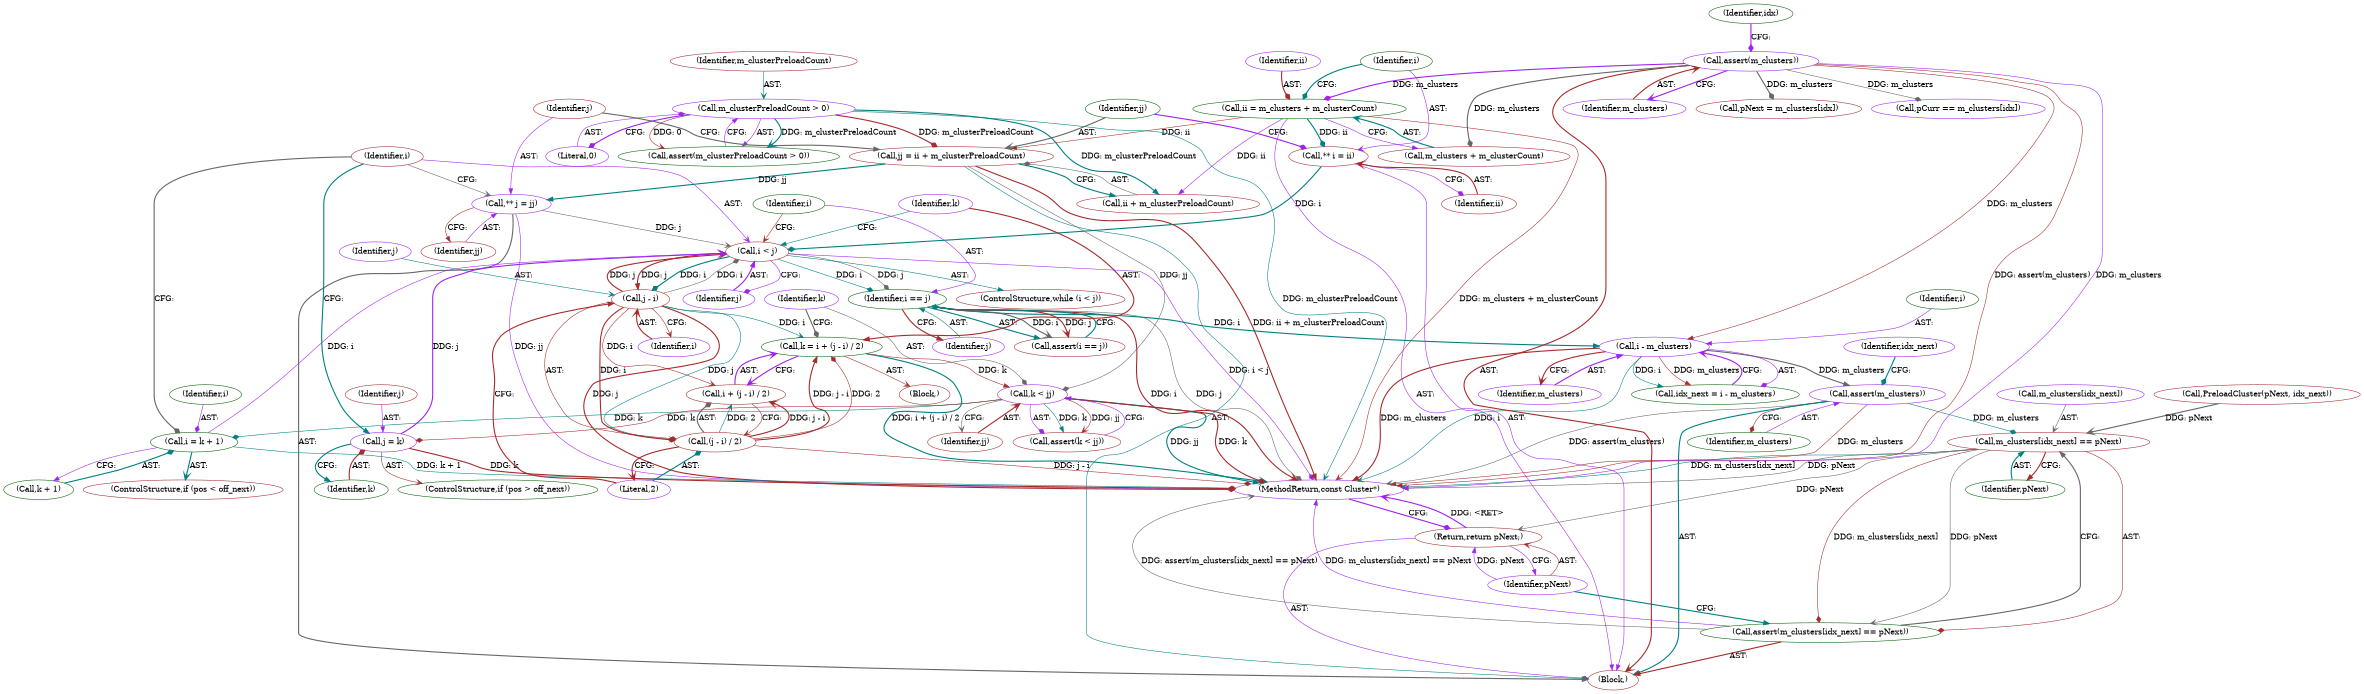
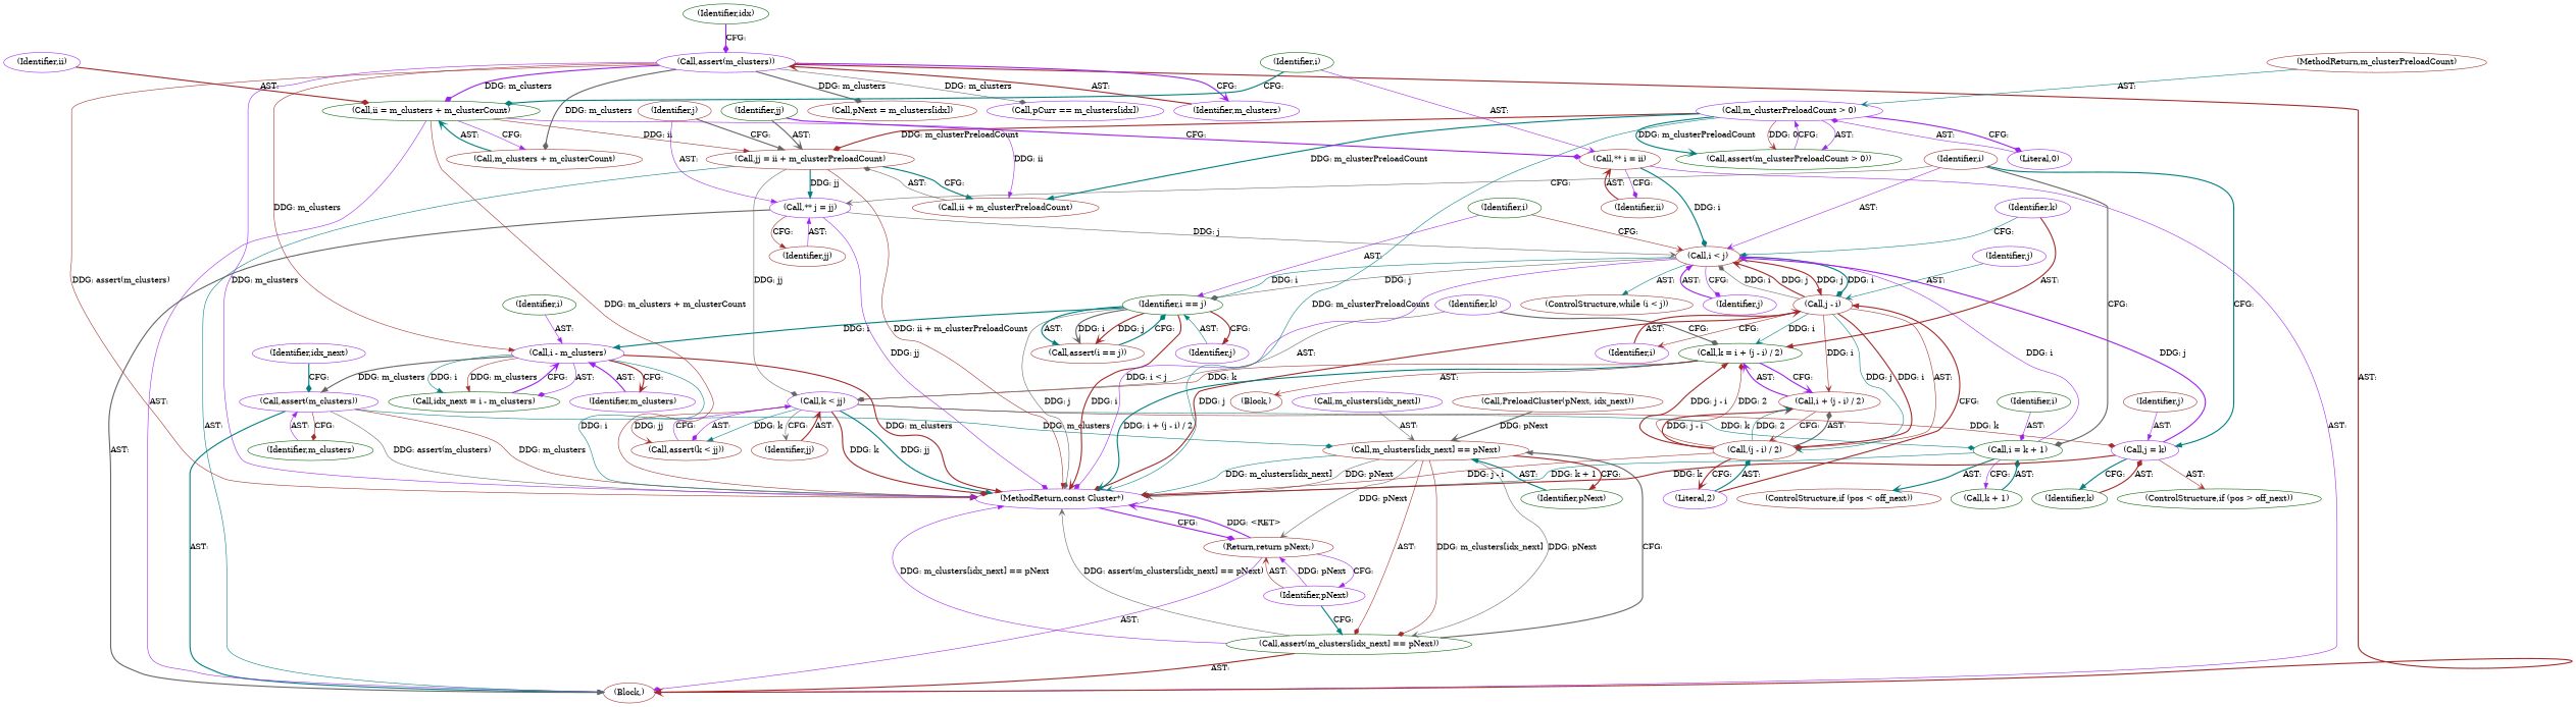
  digraph {
    node [color=brown]
    edge [arrowhead=normal color=brown style=solid]
    n1 [color=purple label="(Call,assert(m_clusters))"]
    n2 [label="(Call,m_clusters[idx_next] == pNext)"]
    n3 [color=purple label="(MethodReturn,const Cluster*)"]
    n4 [color=darkgreen label="(Identifier,m_clusters)"]
    n5 [label="(Block,)"]
    n6 [color=darkgreen label="(Call,assert(m_clusters[idx_next] == pNext))"]
    n7 [label="(Return,return pNext;)"]
    n8 [color=darkgreen label="(Identifier,pNext)"]
    n9 [color=purple label="(Call,i - m_clusters)"]
    n10 [color=darkgreen label="(Call,idx_next = i - m_clusters)"]
    n11 [color=purple label="(Identifier,m_clusters)"]
    n12 [color=darkgreen label="(Identifier,i == j)"]
    n13 [color=purple label="(Identifier,j)"]
    n14 [label="(Call,assert(i == j))"]
    n15 [label="(Call,i < j)"]
    n16 [label="(Call,j - i)"]
    n17 [label="(ControlStructure,while (i < j))"]
    n18 [color=purple label="(Identifier,j)"]
    n19 [color=darkgreen label="(Call,k = i + (j - i) / 2)"]
    n20 [label="(Call,i + (j - i) / 2)"]
    n21 [label="(Call,(j - i) / 2)"]
    n22 [color=purple label="(Identifier,i)"]
    n23 [label="(Call,** i = ii)"]
    n24 [label="(Identifier,ii)"]
    n25 [color=darkgreen label="(Call,ii = m_clusters + m_clusterCount)"]
    n26 [label="(Call,jj = ii + m_clusterPreloadCount)"]
    n27 [label="(Call,ii + m_clusterPreloadCount)"]
    n28 [label="(Call,m_clusters + m_clusterCount)"]
    n29 [color=purple label="(Call,k < jj)"]
    n30 [color=purple label="(Call,** j = jj)"]
    n31 [color=purple label="(Call,assert(m_clusters))"]
    n32 [label="(Call,pNext = m_clusters[idx])"]
    n33 [color=purple label="(Call,pCurr == m_clusters[idx])"]
    n34 [color=purple label="(Identifier,m_clusters)"]
    n35 [color=darkgreen label="(Call,i = k + 1)"]
    n36 [label="(ControlStructure,if (pos < off_next))"]
    n37 [color=darkgreen label="(Call,k + 1)"]
    n38 [color=purple label="(Call,j = k)"]
    n39 [label="(Identifier,jj)"]
    n40 [label="(Call,assert(k < jj))"]
    n41 [color=darkgreen label="(Identifier,k)"]
    n42 [color=darkgreen label="(ControlStructure,if (pos > off_next))"]
    n43 [label="(Block,)"]
    n44 [color=purple label="(Literal,2)"]
    n45 [label="(Identifier,jj)"]
    n46 [color=purple label="(Call,m_clusterPreloadCount > 0)"]
    n47 [color=darkgreen label="(Call,assert(m_clusterPreloadCount > 0))"]
    n48 [color=purple label="(Literal,0)"]
    n49 [color=purple label="(Identifier,pNext)"]
    n50 [color=darkgreen label="(Identifier,jj)"]
    n51 [color=darkgreen label="(Identifier,idx)"]
    n52 [label="(Identifier,i)"]
    n53 [label="(Identifier,j)"]
    n54 [label="(Identifier,j)"]
-   n55 [label="(Identifier,m_clusterPreloadCount)"]
+   n55 [label="(MethodReturn,m_clusterPreloadCount)"]
    n56 [color=purple label="(Identifier,k)"]
    n57 [color=darkgreen label="(Identifier,i)"]
    n58 [color=purple label="(Identifier,idx_next)"]
    n59 [color=purple label="(Identifier,j)"]
    n60 [color=purple label="(Call,m_clusters[idx_next])"]
    n61 [color=purple label="(Identifier,k)"]
    n62 [color=darkgreen label="(Identifier,i)"]
    n63 [color=darkgreen label="(Identifier,i)"]
    n64 [color=darkgreen label="(Identifier,i)"]
    n65 [color=purple label="(Identifier,ii)"]
    n66 [label="(Call,PreloadCluster(pNext, idx_next))"]
    n1 -> n2 [arrowhead=diamond color=teal label="DDG: m_clusters"]
    n1 -> n3 [label="DDG: m_clusters"]
    n1 -> n3 [arrowhead=vee color=gray40 label="DDG: assert(m_clusters)"]
    n1 -> n4 [arrowhead=diamond label="CFG: "]
    n1 -> n5 [color=teal label="AST: " style=bold]
    n2 -> n3 [arrowhead=vee color=teal label="DDG: m_clusters[idx_next]"]
    n2 -> n3 [arrowhead=vee color=gray40 label="DDG: pNext"]
    n2 -> n6 [arrowhead=diamond label="AST: "]
    n2 -> n6 [arrowhead=diamond label="DDG: m_clusters[idx_next]"]
    n2 -> n6 [arrowhead=vee color=gray40 label="DDG: pNext"]
    n2 -> n7 [arrowhead=vee color=gray40 label="DDG: pNext"]
    n2 -> n8 [label="CFG: " style=bold]
    n3 -> n7 [arrowhead=diamond color=purple label="CFG: " style=bold]
    n4 -> n1 [color=purple label="AST: "]
    n6 -> n2 [color=gray40 label="CFG: " style=bold]
    n6 -> n3 [color=purple label="DDG: m_clusters[idx_next] == pNext"]
    n6 -> n3 [arrowhead=vee color=gray40 label="DDG: assert(m_clusters[idx_next] == pNext)"]
    n6 -> n5 [label="AST: " style=bold]
    n7 -> n3 [arrowhead=vee color=purple label="DDG: <RET>" style=bold]
    n7 -> n5 [arrowhead=diamond color=purple label="AST: "]
    n7 -> n49 [color=purple label="CFG: "]
    n8 -> n2 [color=teal label="AST: " style=bold]
    n9 -> n1 [color=gray40 label="DDG: m_clusters" style=bold]
    n9 -> n3 [arrowhead=vee color=teal label="DDG: i"]
    n9 -> n3 [label="DDG: m_clusters" style=bold]
    n9 -> n10 [arrowhead=diamond color=purple label="AST: "]
    n9 -> n10 [color=teal label="DDG: i"]
    n9 -> n10 [label="DDG: m_clusters"]
    n9 -> n11 [arrowhead=vee label="CFG: " style=bold]
    n10 -> n9 [arrowhead=vee color=purple label="CFG: " style=bold]
    n11 -> n9 [color=purple label="AST: " style=bold]
    n12 -> n3 [arrowhead=diamond color=gray40 label="DDG: j"]
    n12 -> n3 [arrowhead=vee label="DDG: i" style=bold]
    n12 -> n9 [color=teal label="DDG: i" style=bold]
    n12 -> n13 [label="CFG: " style=bold]
    n12 -> n14 [color=teal label="AST: " style=bold]
    n12 -> n14 [arrowhead=vee color=gray40 label="DDG: i" style=bold]
    n12 -> n14 [arrowhead=vee label="DDG: j" style=bold]
    n13 -> n12 [color=teal label="AST: "]
    n14 -> n12 [arrowhead=diamond color=teal label="CFG: " style=bold]
    n15 -> n3 [arrowhead=diamond color=purple label="DDG: i < j"]
    n15 -> n12 [arrowhead=diamond color=teal label="DDG: i"]
    n15 -> n12 [arrowhead=diamond color=gray40 label="DDG: j"]
    n15 -> n16 [label="DDG: j" style=bold]
    n15 -> n16 [arrowhead=diamond color=teal label="DDG: i" style=bold]
    n15 -> n17 [color=teal label="AST: "]
    n15 -> n18 [arrowhead=diamond color=purple label="CFG: "]
    n16 -> n3 [arrowhead=diamond label="DDG: j" style=bold]
    n16 -> n15 [arrowhead=diamond color=gray40 label="DDG: i"]
    n16 -> n15 [arrowhead=vee label="DDG: j" style=bold]
    n16 -> n19 [arrowhead=vee color=teal label="DDG: i"]
    n16 -> n20 [arrowhead=vee label="DDG: i"]
    n16 -> n21 [arrowhead=diamond label="AST: "]
    n16 -> n21 [arrowhead=vee color=teal label="DDG: j"]
    n16 -> n21 [arrowhead=diamond label="DDG: i" style=bold]
    n16 -> n22 [arrowhead=vee label="CFG: "]
    n18 -> n15 [color=purple label="AST: " style=bold]
    n19 -> n3 [arrowhead=vee color=teal label="DDG: i + (j - i) / 2" style=bold]
    n19 -> n20 [arrowhead=vee color=purple label="CFG: " style=bold]
    n19 -> n29 [label="DDG: k"]
    n19 -> n43 [arrowhead=vee label="AST: "]
    n20 -> n19 [arrowhead=vee color=purple label="AST: " style=bold]
    n20 -> n21 [arrowhead=vee label="CFG: "]
    n21 -> n3 [arrowhead=diamond label="DDG: j - i"]
    n21 -> n19 [label="DDG: j - i" style=bold]
    n21 -> n19 [arrowhead=diamond label="DDG: 2"]
    n21 -> n20 [arrowhead=diamond color=gray40 label="AST: " style=bold]
    n21 -> n20 [arrowhead=vee label="DDG: j - i" style=bold]
    n21 -> n20 [arrowhead=vee color=teal label="DDG: 2"]
    n21 -> n44 [arrowhead=vee label="CFG: " style=bold]
    n22 -> n16 [arrowhead=vee label="AST: " style=bold]
    n23 -> n5 [color=purple label="AST: "]
    n23 -> n15 [arrowhead=diamond color=teal label="DDG: i" style=bold]
    n23 -> n24 [arrowhead=diamond color=purple label="CFG: "]
    n24 -> n23 [arrowhead=vee label="AST: " style=bold]
    n25 -> n3 [arrowhead=vee label="DDG: m_clusters + m_clusterCount"]
    n25 -> n5 [color=purple label="AST: "]
-   n25 -> n23 [arrowhead=diamond color=teal label="DDG: ii" style=bold]
    n25 -> n26 [label="DDG: ii"]
    n25 -> n27 [color=purple label="DDG: ii"]
    n25 -> n28 [color=purple label="CFG: "]
-   n26 -> n3 [label="DDG: ii + m_clusterPreloadCount" style=bold]
+   n26 -> n3 [label="DDG: ii + m_clusterPreloadCount"]
    n26 -> n5 [color=teal label="AST: "]
    n26 -> n27 [color=teal label="CFG: " style=bold]
    n26 -> n29 [arrowhead=diamond color=gray40 label="DDG: jj"]
    n26 -> n30 [color=teal label="DDG: jj" style=bold]
    n27 -> n26 [arrowhead=diamond color=gray40 label="AST: "]
    n28 -> n25 [arrowhead=vee color=teal label="AST: " style=bold]
    n29 -> n3 [color=teal label="DDG: jj" style=bold]
    n29 -> n3 [arrowhead=diamond label="DDG: k" style=bold]
    n29 -> n35 [arrowhead=diamond color=teal label="DDG: k"]
    n29 -> n38 [arrowhead=diamond label="DDG: k"]
    n29 -> n39 [arrowhead=vee color=gray40 label="CFG: "]
    n29 -> n40 [arrowhead=diamond color=purple label="AST: "]
    n29 -> n40 [color=teal label="DDG: k"]
    n29 -> n40 [arrowhead=vee label="DDG: jj"]
    n30 -> n3 [arrowhead=diamond color=purple label="DDG: jj"]
    n30 -> n5 [color=gray40 label="AST: " style=bold]
    n30 -> n15 [arrowhead=vee color=gray40 label="DDG: j"]
    n30 -> n45 [label="CFG: "]
    n31 -> n3 [label="DDG: assert(m_clusters)"]
    n31 -> n3 [color=purple label="DDG: m_clusters"]
    n31 -> n5 [arrowhead=vee label="AST: " style=bold]
    n31 -> n9 [label="DDG: m_clusters"]
    n31 -> n25 [arrowhead=diamond color=purple label="DDG: m_clusters" style=bold]
    n31 -> n28 [arrowhead=diamond color=gray40 label="DDG: m_clusters" style=bold]
    n31 -> n32 [arrowhead=diamond color=gray40 label="DDG: m_clusters" style=bold]
    n31 -> n33 [arrowhead=diamond color=gray40 label="DDG: m_clusters"]
    n31 -> n34 [arrowhead=vee color=purple label="CFG: " style=bold]
    n34 -> n31 [arrowhead=vee label="AST: " style=bold]
    n35 -> n3 [arrowhead=diamond color=teal label="DDG: k + 1"]
    n35 -> n15 [arrowhead=vee color=purple label="DDG: i"]
    n35 -> n36 [arrowhead=vee color=teal label="AST: " style=bold]
    n35 -> n37 [color=purple label="CFG: "]
    n37 -> n35 [arrowhead=diamond color=teal label="AST: " style=bold]
    n38 -> n3 [arrowhead=diamond label="DDG: k" style=bold]
    n38 -> n15 [arrowhead=vee color=purple label="DDG: j" style=bold]
    n38 -> n41 [color=teal label="CFG: " style=bold]
    n38 -> n42 [arrowhead=vee label="AST: "]
    n39 -> n29 [arrowhead=vee label="AST: " style=bold]
    n40 -> n29 [color=purple label="CFG: "]
    n41 -> n38 [arrowhead=diamond label="AST: " style=bold]
    n44 -> n16 [label="CFG: " style=bold]
    n44 -> n21 [arrowhead=diamond color=teal label="AST: " style=bold]
    n45 -> n30 [color=purple label="AST: "]
    n46 -> n3 [arrowhead=vee color=teal label="DDG: m_clusterPreloadCount"]
    n46 -> n26 [arrowhead=diamond label="DDG: m_clusterPreloadCount" style=bold]
    n46 -> n27 [color=teal label="DDG: m_clusterPreloadCount" style=bold]
    n46 -> n47 [color=purple label="AST: "]
    n46 -> n47 [arrowhead=vee color=teal label="DDG: m_clusterPreloadCount" style=bold]
    n46 -> n47 [arrowhead=vee label="DDG: 0"]
    n46 -> n48 [arrowhead=diamond color=purple label="CFG: " style=bold]
    n47 -> n46 [color=purple label="CFG: "]
    n48 -> n46 [arrowhead=diamond color=purple label="AST: "]
    n49 -> n6 [color=teal label="CFG: " style=bold]
    n49 -> n7 [arrowhead=vee label="AST: "]
    n49 -> n7 [color=purple label="DDG: pNext"]
    n50 -> n23 [arrowhead=diamond color=purple label="CFG: " style=bold]
    n50 -> n26 [arrowhead=vee color=gray40 label="AST: " style=bold]
    n51 -> n31 [arrowhead=diamond color=purple label="CFG: " style=bold]
    n52 -> n15 [arrowhead=vee color=purple label="AST: "]
    n52 -> n30 [arrowhead=vee color=gray40 label="CFG: "]
    n52 -> n35 [arrowhead=diamond color=gray40 label="CFG: " style=bold]
    n52 -> n38 [color=teal label="CFG: " style=bold]
    n53 -> n38 [color=purple label="AST: "]
    n54 -> n26 [color=gray40 label="CFG: " style=bold]
    n54 -> n30 [color=purple label="AST: "]
    n55 -> n46 [arrowhead=vee color=teal label="AST: "]
    n56 -> n19 [arrowhead=diamond color=gray40 label="CFG: " style=bold]
    n56 -> n29 [arrowhead=diamond color=gray40 label="AST: "]
    n57 -> n23 [arrowhead=vee color=purple label="AST: "]
    n57 -> n25 [arrowhead=diamond color=teal label="CFG: " style=bold]
    n58 -> n1 [arrowhead=diamond color=teal label="CFG: " style=bold]
    n59 -> n16 [arrowhead=vee color=teal label="AST: "]
    n60 -> n2 [arrowhead=vee color=gray40 label="AST: "]
    n61 -> n15 [color=teal label="CFG: "]
    n61 -> n19 [label="AST: " style=bold]
    n62 -> n35 [arrowhead=diamond color=purple label="AST: "]
    n63 -> n12 [color=purple label="AST: "]
    n63 -> n15 [arrowhead=vee label="CFG: "]
    n64 -> n9 [color=purple label="AST: "]
    n65 -> n25 [arrowhead=diamond label="AST: " style=bold]
    n66 -> n2 [arrowhead=vee color=gray40 label="DDG: pNext" style=bold]
  }
